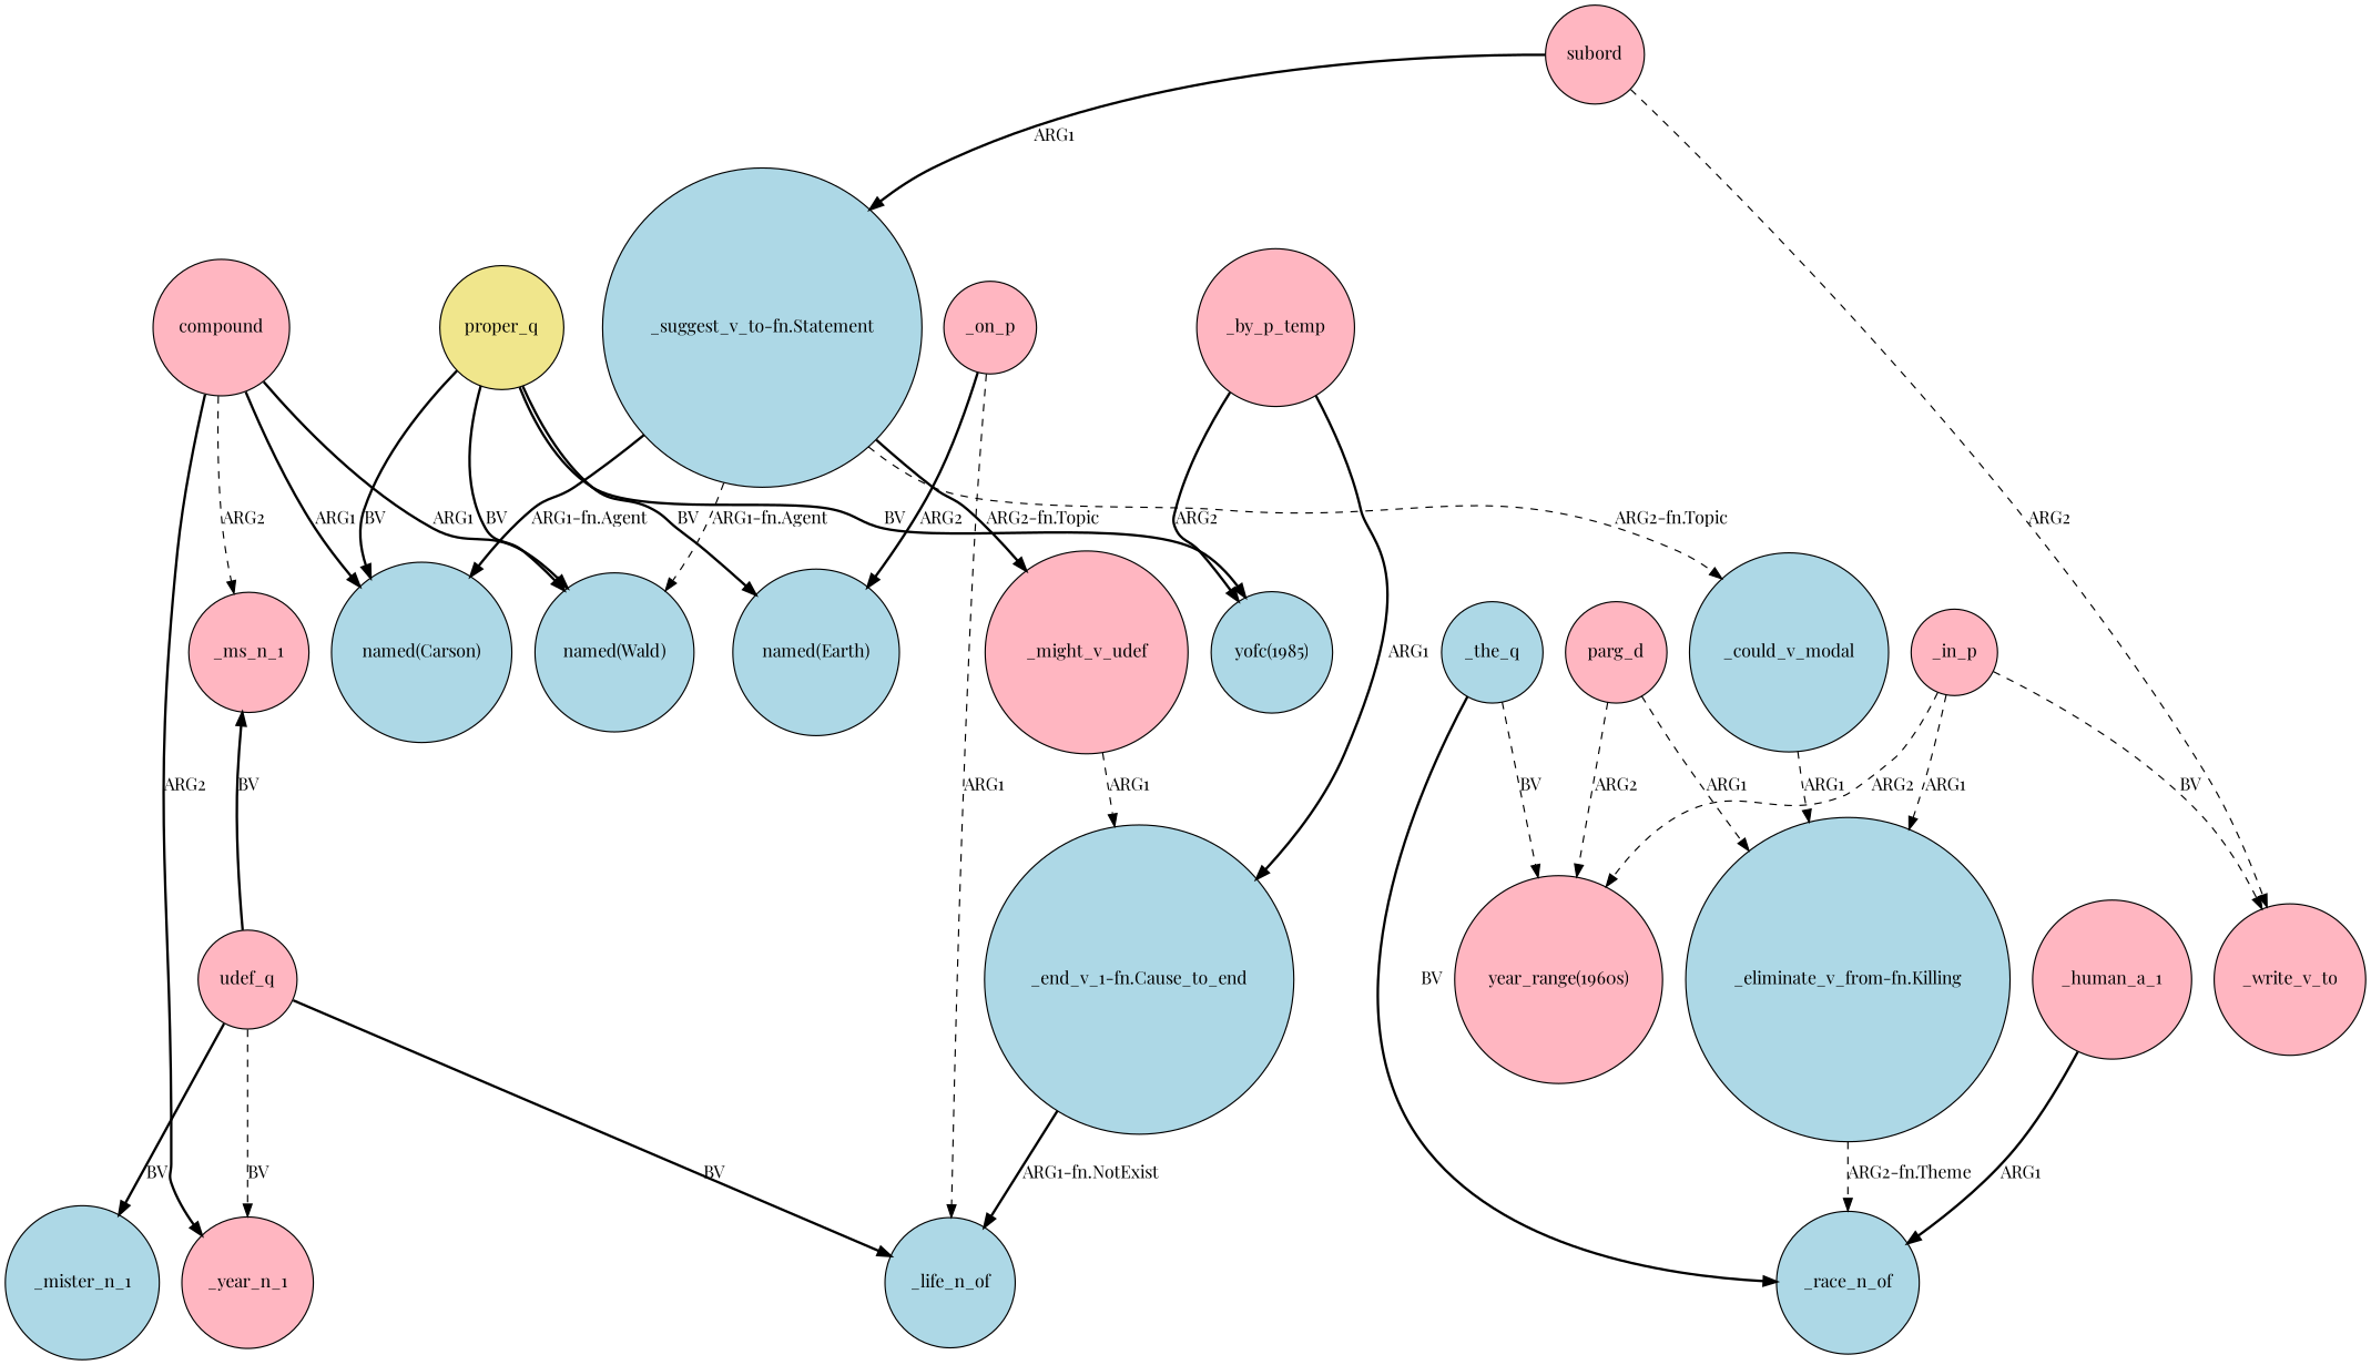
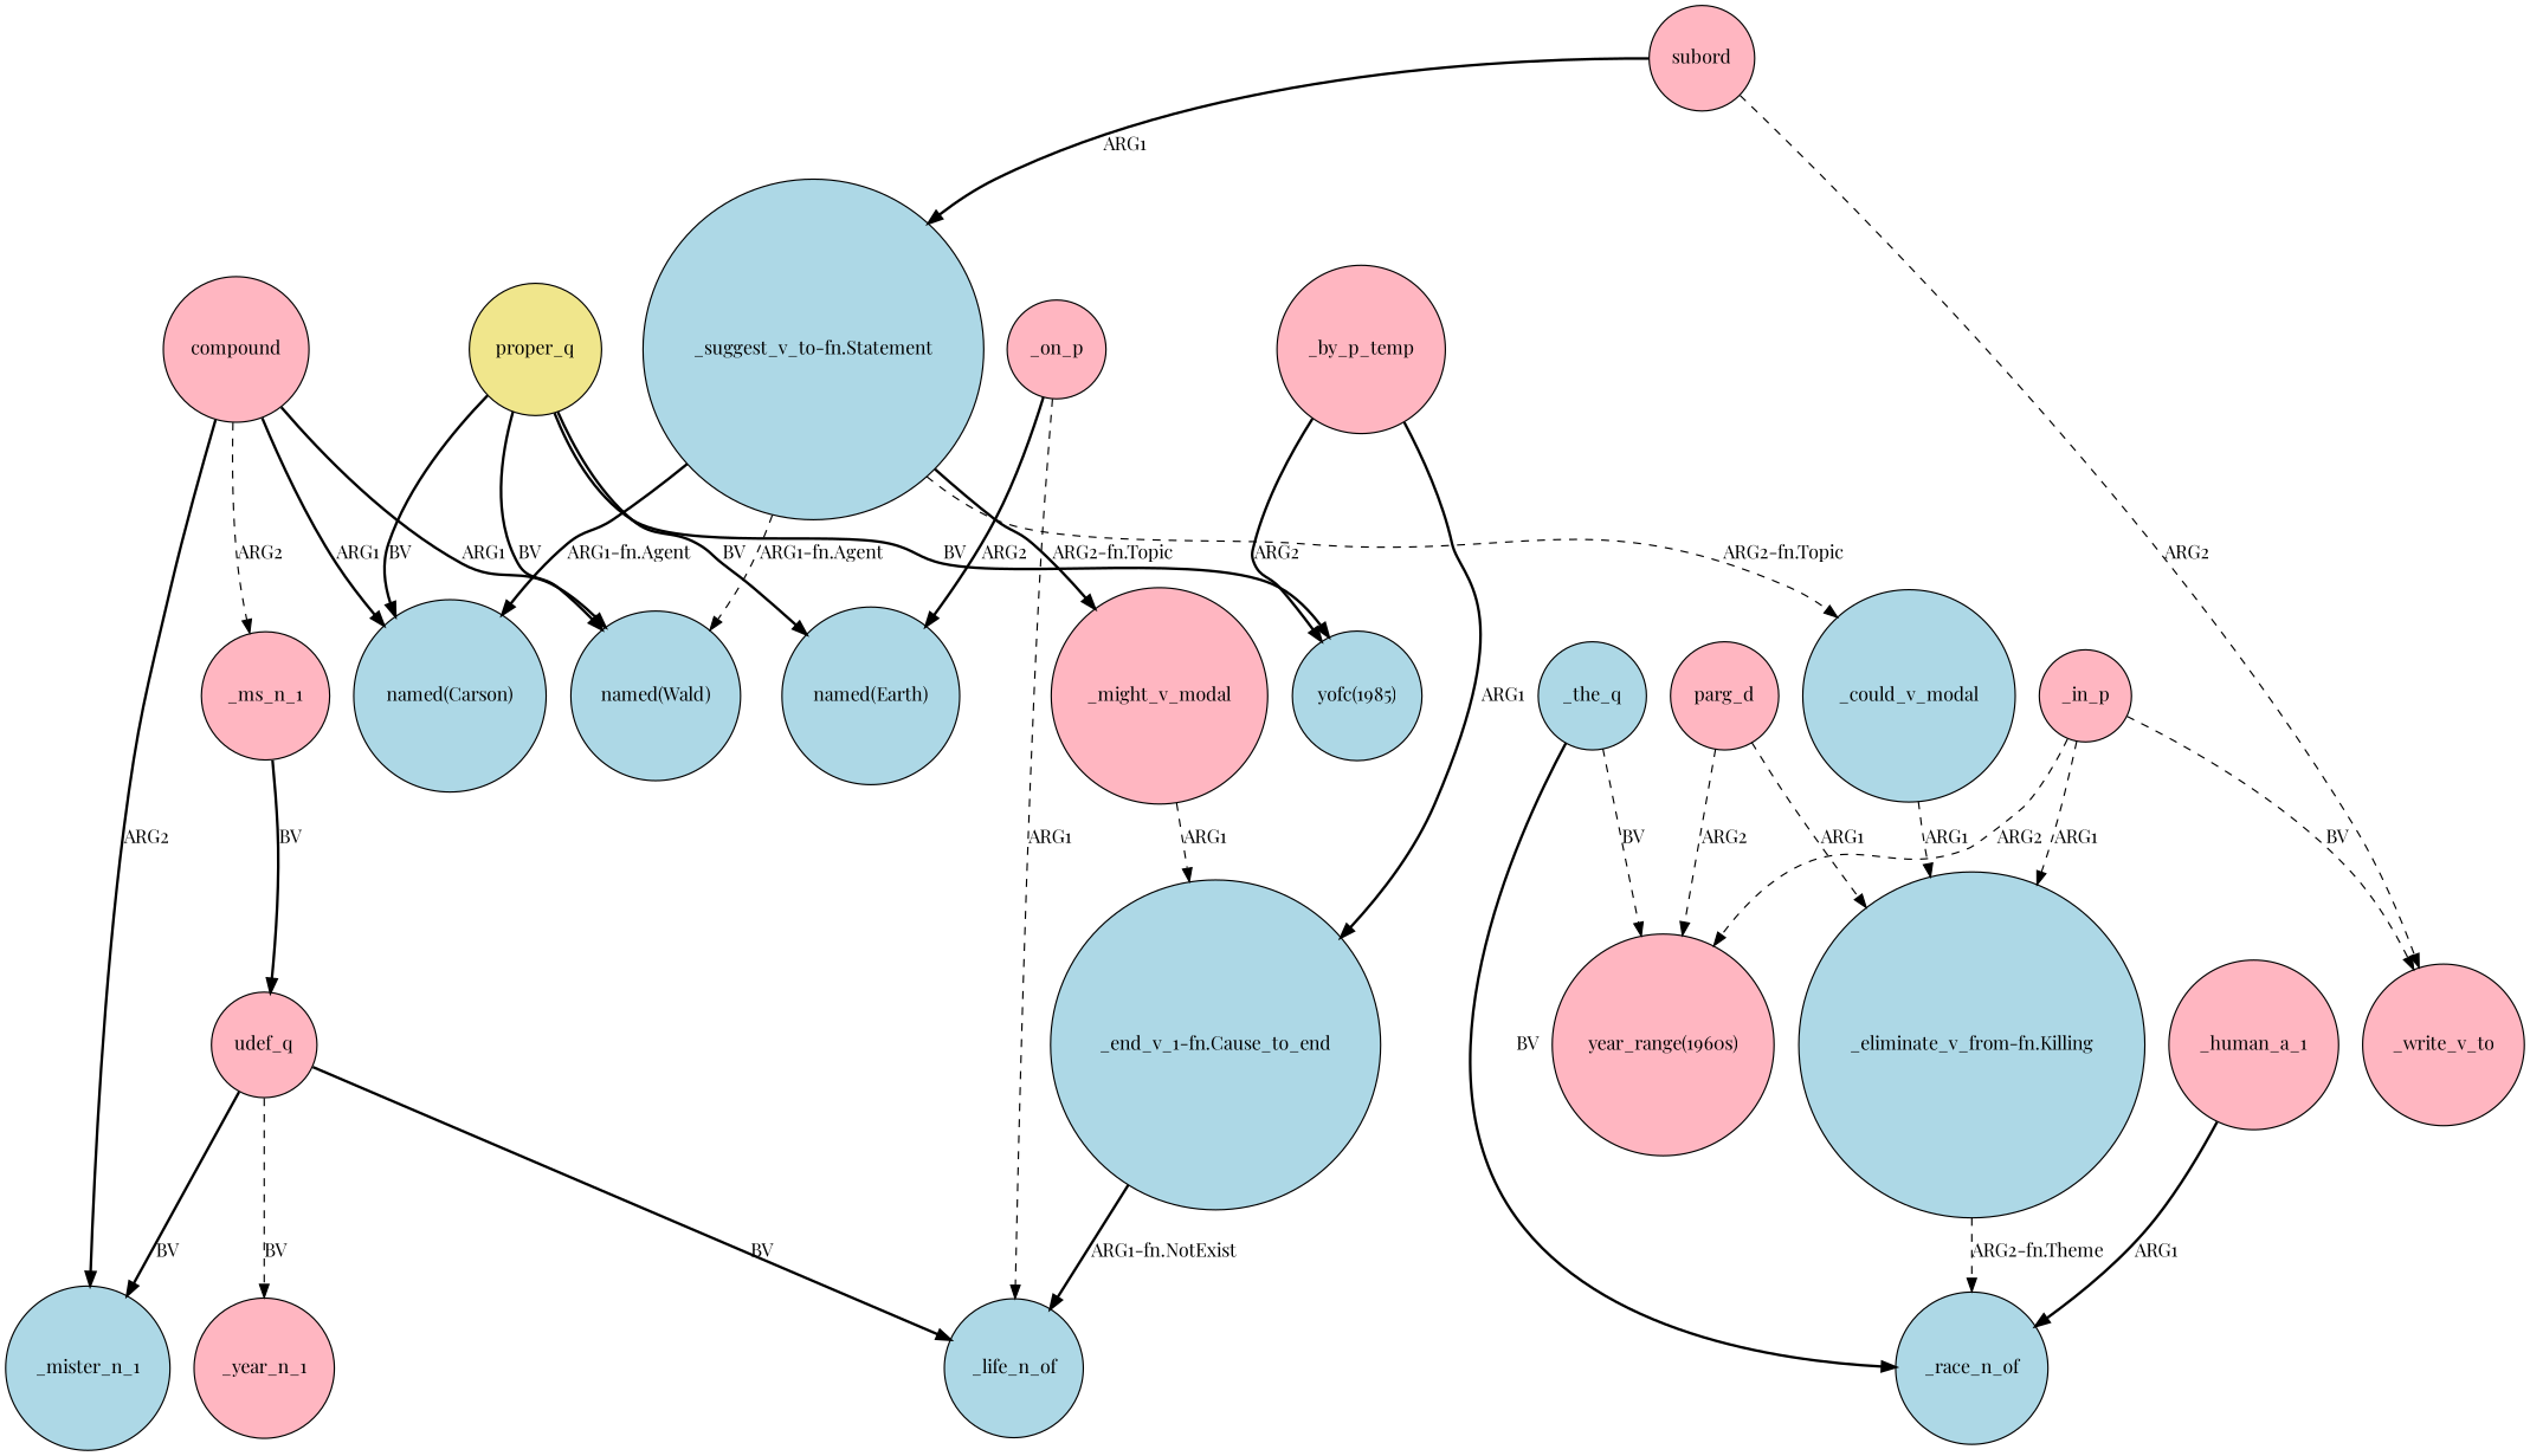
  digraph {
    fontname="Playfair Display"
    node [fillcolor=lightpink fontname="Playfair Display" shape=circle style=filled]
    edge [fontname="Playfair Display" style=bold]
    proper_q [fillcolor=khaki]
    "named(Carson)" [fillcolor=lightblue]
    "named(Wald)" [fillcolor=lightblue]
    "named(Earth)" [fillcolor=lightblue]
    "yofc(1985)" [fillcolor=lightblue]
    _in_p
    _write_v_to
    "year_range(1960s)"
    "_eliminate_v_from-fn.Killing" [fillcolor=lightblue]
    _race_n_of [fillcolor=lightblue]
    parg_d
    _the_q [fillcolor=lightblue]
    subord
    "_suggest_v_to-fn.Statement" [fillcolor=lightblue]
-   _might_v_modal [label=_might_v_udef]
+   _might_v_modal
    _could_v_modal [fillcolor=lightblue]
    udef_q
    _year_n_1
    _life_n_of [fillcolor=lightblue]
    _mister_n_1 [fillcolor=lightblue]
    _ms_n_1
    compound
    "_end_v_1-fn.Cause_to_end" [fillcolor=lightblue]
    _by_p_temp
    _on_p
    _human_a_1
    proper_q -> "named(Carson)" [label=BV]
    proper_q -> "named(Wald)" [label=BV]
    proper_q -> "named(Earth)" [label=BV]
    proper_q -> "yofc(1985)" [label=BV]
    _in_p -> _write_v_to [label=BV style=dashed]
    _in_p -> "year_range(1960s)" [label=ARG2 style=dashed]
    _in_p -> "_eliminate_v_from-fn.Killing" [label=ARG1 style=dashed]
    "_eliminate_v_from-fn.Killing" -> _race_n_of [label="ARG2-fn.Theme" style=dashed]
    parg_d -> "year_range(1960s)" [label=ARG2 style=dashed]
    parg_d -> "_eliminate_v_from-fn.Killing" [label=ARG1 style=dashed]
    _the_q -> "year_range(1960s)" [label=BV style=dashed]
    _the_q -> _race_n_of [label=BV]
    subord -> _write_v_to [label=ARG2 style=dashed]
    subord -> "_suggest_v_to-fn.Statement" [label=ARG1]
    "_suggest_v_to-fn.Statement" -> "named(Carson)" [label="ARG1-fn.Agent"]
    "_suggest_v_to-fn.Statement" -> "named(Wald)" [label="ARG1-fn.Agent" style=dashed]
    "_suggest_v_to-fn.Statement" -> _might_v_modal [label="ARG2-fn.Topic"]
    "_suggest_v_to-fn.Statement" -> _could_v_modal [label="ARG2-fn.Topic" style=dashed]
    _might_v_modal -> "_end_v_1-fn.Cause_to_end" [label=ARG1 style=dashed]
    _could_v_modal -> "_eliminate_v_from-fn.Killing" [label=ARG1 style=dashed]
    udef_q -> _year_n_1 [label=BV style=dashed]
    udef_q -> _life_n_of [label=BV]
    udef_q -> _mister_n_1 [label=BV]
-   udef_q -> _ms_n_1 [label=BV]
+   _ms_n_1 -> udef_q [label=BV]
    compound -> "named(Carson)" [label=ARG1]
    compound -> "named(Wald)" [label=ARG1]
-   compound -> _year_n_1 [label=ARG2]
+   compound -> _mister_n_1 [label=ARG2]
    compound -> _ms_n_1 [label=ARG2 style=dashed]
    "_end_v_1-fn.Cause_to_end" -> _life_n_of [label="ARG1-fn.NotExist"]
    _by_p_temp -> "yofc(1985)" [label=ARG2]
    _by_p_temp -> "_end_v_1-fn.Cause_to_end" [label=ARG1]
    _on_p -> "named(Earth)" [label=ARG2]
    _on_p -> _life_n_of [label=ARG1 style=dashed]
    _human_a_1 -> _race_n_of [label=ARG1]
  }
